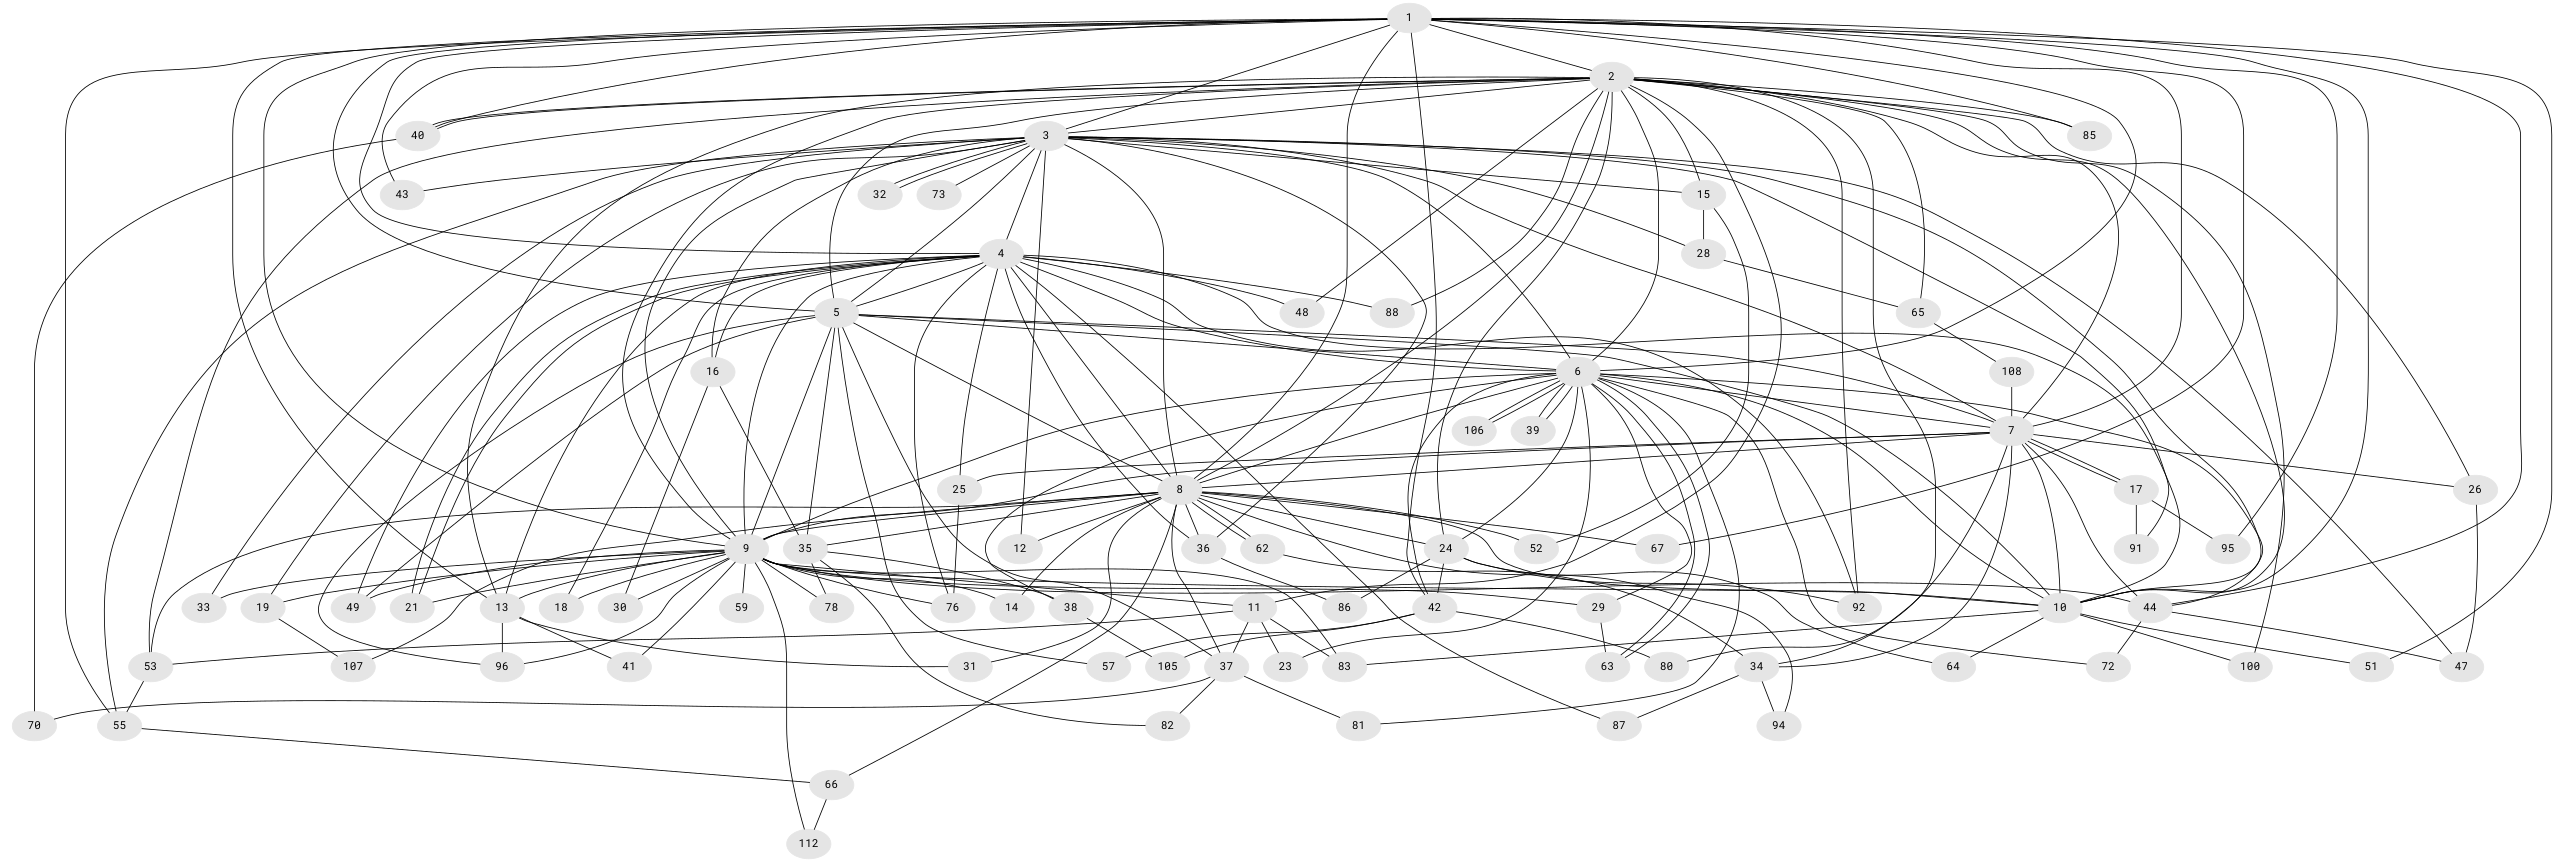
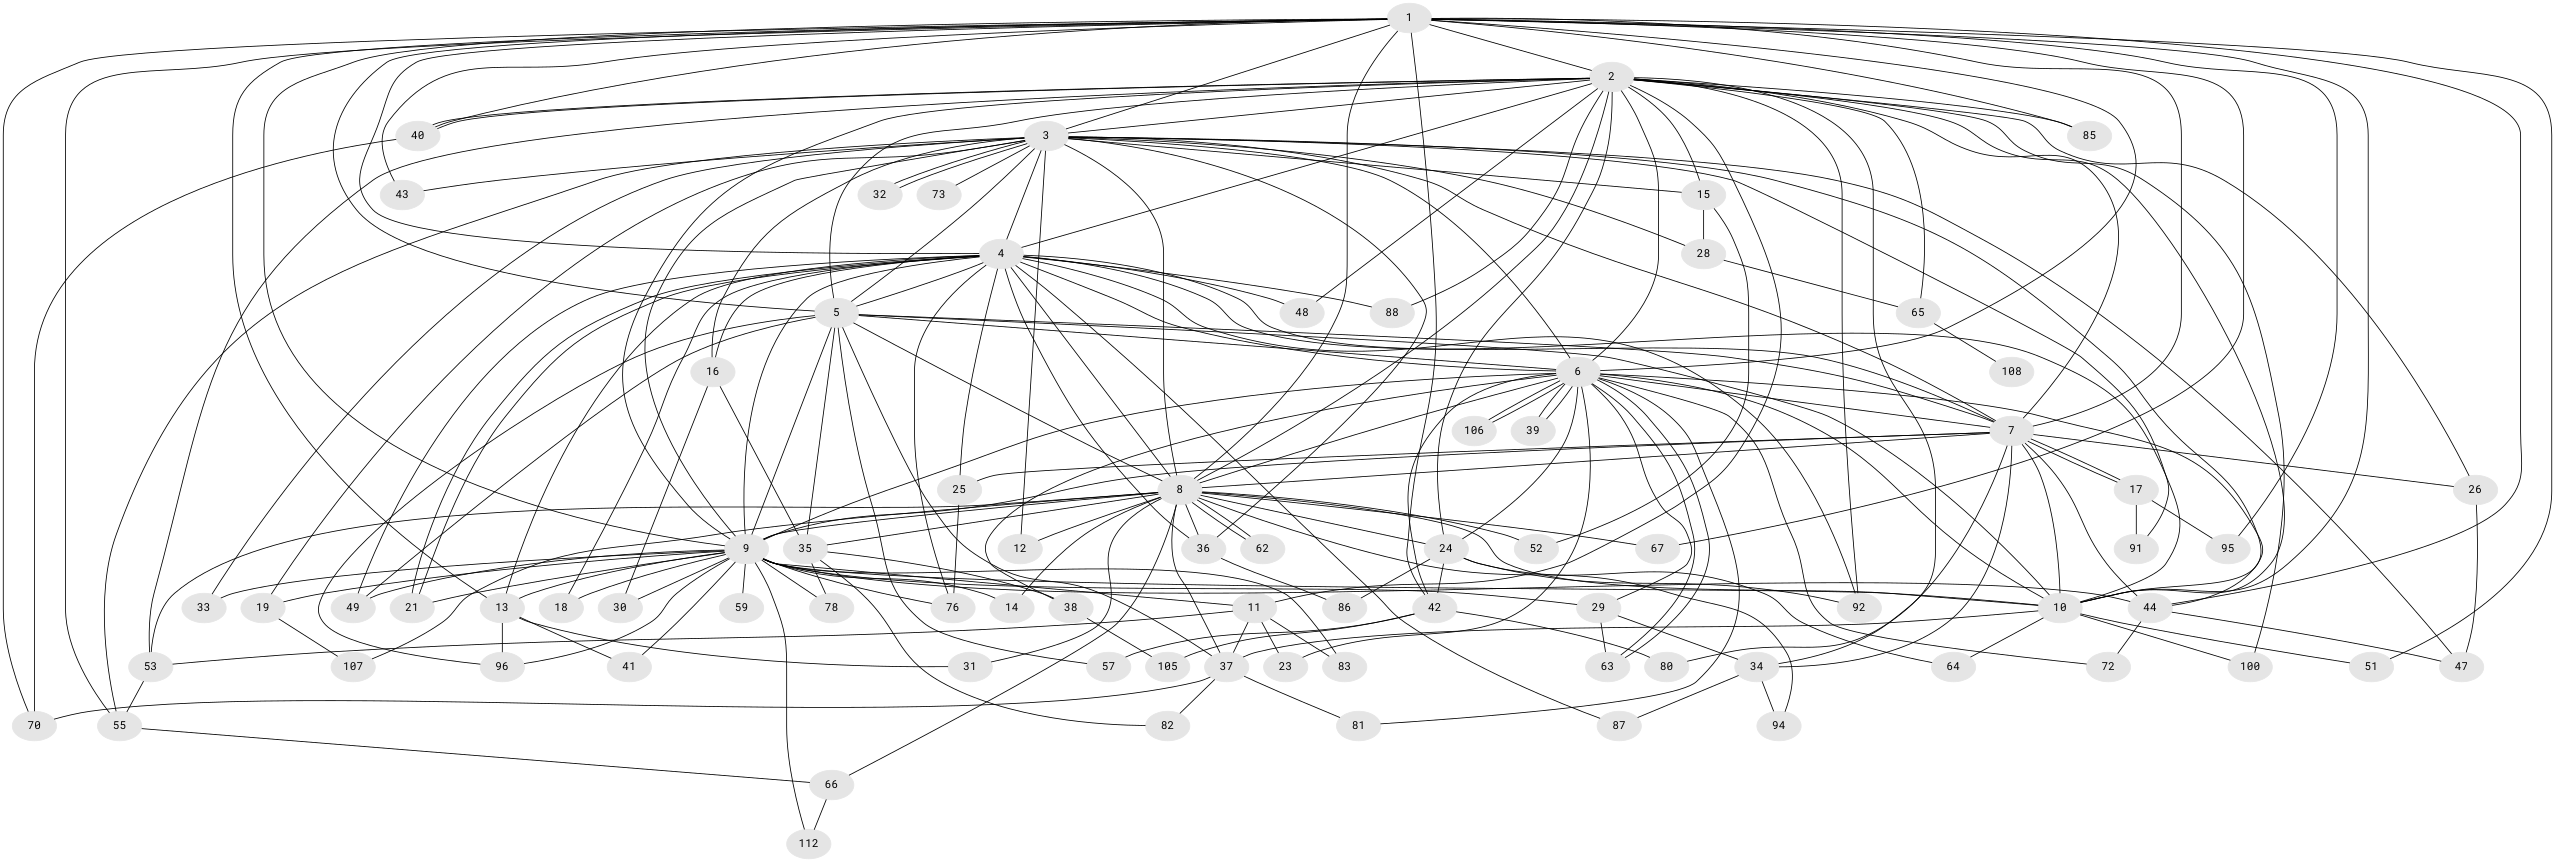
  graph {
    fontname="Roboto Mono"
    node [color=gray90 fontname="Roboto Mono" style=filled]
    edge [fontname="Roboto Mono"]
    1 [super="+71"]
    2 [super="+110"]
    3 [super="+68"]
    4 [super="+111"]
    5 [super="+54"]
    6 [super="+60"]
    7 [super="+101"]
    8 [super="+22"]
    9 [super="+18"]
    10 [super="+61"]
    13 [super="+109"]
    40 [super="+58"]
    42 [super="+77"]
    43
    44 [super="+46"]
    51
    55 [super="+56"]
    67
    70 [super="+75"]
    85
    95
    11 [super="+104"]
    15
    24 [super="+27"]
    26
    34 [super="+97"]
    48
    53 [super="+93"]
    65
    88
    92 [super="+99"]
    100
    12
    16
    19
    28
    32
    33
    36 [super="+69"]
    47 [super="+84"]
    73
    91
    21 [super="+90"]
    25 [super="+102"]
    49
    76 [super="+79"]
    87
    n48 [label=18]
    35 [super="+45"]
    37 [super="+89"]
    57
    96 [super="+103"]
    23
    29 [super="+74"]
    38 [super="+50"]
    39
    63
    72
    81
    106
    17
    80
    14
    31
    52
    62
    66
    94
    107
    30
    41
    59
    78
    83
    112
    64
    105
    86
    108
    82
    1 -- 2
    1 -- 3
    1 -- 4
    1 -- 5
    1 -- 6 [weight=2]
    1 -- 7
    1 -- 8
    1 -- 9
    1 -- 10
    1 -- 13
    1 -- 40
    1 -- 42
    1 -- 43
    1 -- 44
    1 -- 51
    1 -- 55
    1 -- 67
+   1 -- 70
    1 -- 85
    1 -- 95
    2 -- 3
-   2 -- 13
+   2 -- 4
    2 -- 5
    2 -- 6
    2 -- 7
    2 -- 8
    2 -- 9
    2 -- 10
    2 -- 40
    2 -- 40
    2 -- 85
    2 -- 11
    2 -- 15
    2 -- 24
    2 -- 26
    2 -- 34 [weight=2]
    2 -- 48 [weight=2]
    2 -- 53
    2 -- 65
    2 -- 88
    2 -- 92
    2 -- 100
    3 -- 4
    3 -- 5
    3 -- 6
    3 -- 7
    3 -- 8 [weight=2]
    3 -- 9
    3 -- 10
    3 -- 43
    3 -- 55
    3 -- 15
    3 -- 12
    3 -- 16
    3 -- 19
    3 -- 28
    3 -- 32
    3 -- 32
    3 -- 33
    3 -- 36
    3 -- 47
    3 -- 73 [weight=2]
    3 -- 91
    4 -- 5
    4 -- 6
-   108 -- 7
+   4 -- 7
    4 -- 8
    4 -- 9
    4 -- 10
    4 -- 13
    4 -- 48
    4 -- 88
    4 -- 92
    4 -- 16
    4 -- 36
    4 -- 21
    4 -- 21
    4 -- 25
    4 -- 49
    4 -- 76
    4 -- 87
    4 -- n48
    5 -- 6
    5 -- 7
    5 -- 8
    5 -- 9 [weight=3]
    5 -- 10
    5 -- 49
    5 -- 35
    5 -- 37
    5 -- 57
    5 -- 96
    6 -- 7
    6 -- 8
    6 -- 9
    6 -- 10
    6 -- 42
    6 -- 44
    6 -- 24
    6 -- 23
    6 -- 29
    6 -- 38 [weight=2]
    6 -- 39
    6 -- 39
    6 -- 63
    6 -- 63
    6 -- 72
    6 -- 81
    6 -- 106
    6 -- 106
    7 -- 8
    7 -- 9
    7 -- 10
    7 -- 44
    7 -- 26
    7 -- 34
    7 -- 25
    7 -- 17
    7 -- 17
    7 -- 80
    8 -- 9
    8 -- 10 [weight=2]
    8 -- 67
    8 -- 24
    8 -- 53
    8 -- 12
    8 -- 36
    8 -- 35
    8 -- 37
    8 -- 14
    8 -- 31
    8 -- 52
    8 -- 62
    8 -- 62
    8 -- 66
    8 -- 94
    8 -- 107
    9 -- 10 [weight=2]
    9 -- 13
    9 -- 44
    9 -- 11
    9 -- 19
    9 -- 33
    9 -- 21
    9 -- 49
    9 -- 76 [weight=2]
    9 -- n48
    9 -- 96
    9 -- 29
    9 -- 14
    9 -- 30
    9 -- 41
    9 -- 59
    9 -- 78
    9 -- 83
    9 -- 112
    10 -- 51
    10 -- 100
-   10 -- 83
+   10 -- 37
    10 -- 64
    13 -- 96
    13 -- 31
    13 -- 41
    40 -- 70
    42 -- 57
    42 -- 80
    42 -- 105
    44 -- 47
    44 -- 72
    55 -- 66
    11 -- 53
    11 -- 37
    11 -- 23
    11 -- 83
    15 -- 28
    15 -- 52
    24 -- 42
    24 -- 92
    24 -- 64
    24 -- 86
    26 -- 47
    34 -- 87
    34 -- 94
    53 -- 55
    65 -- 108
    16 -- 35
    16 -- 30
    19 -- 107
    28 -- 65
    36 -- 86
    25 -- 76
    35 -- 38
    35 -- 78
    35 -- 82
    37 -- 70
    37 -- 81
    37 -- 82
-   62 -- 34
+   29 -- 34
    29 -- 63
    38 -- 105
    17 -- 95
    17 -- 91
    66 -- 112
  }
